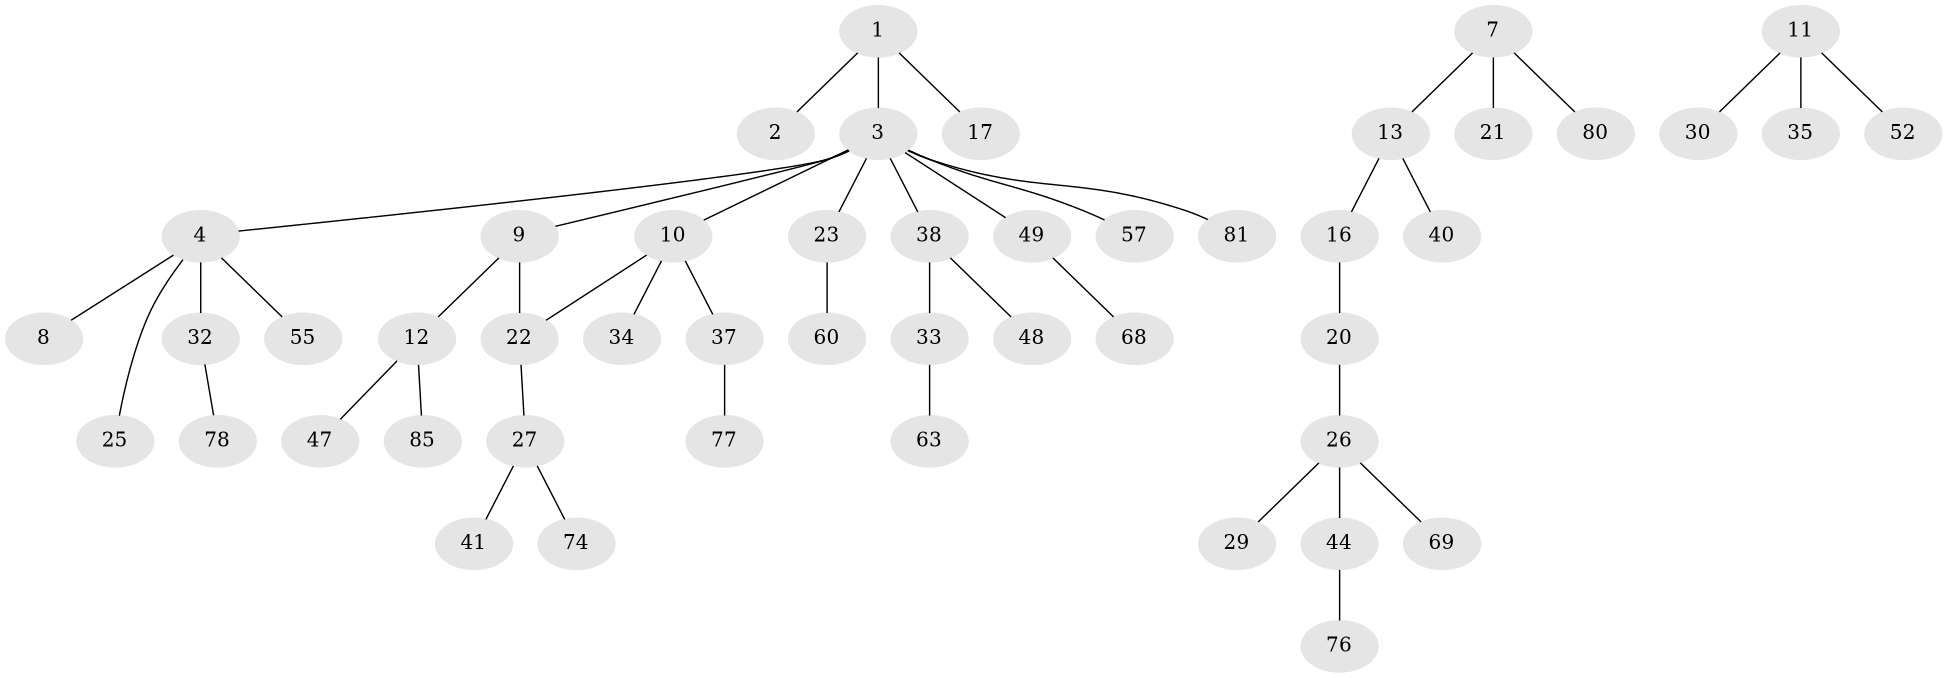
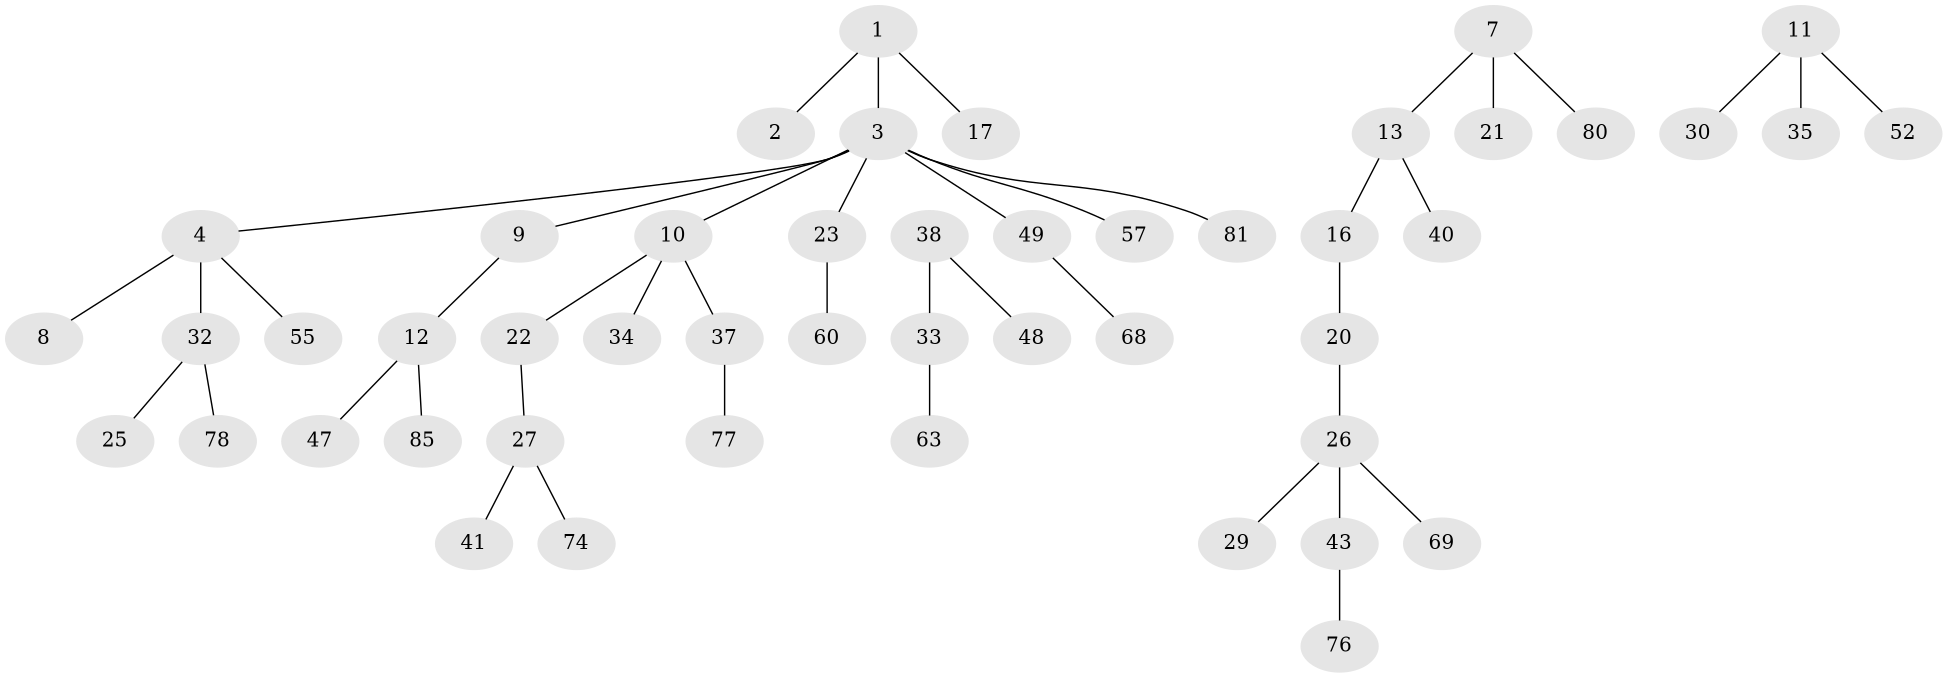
  graph {
    node [color=gray90 style=filled]
    1 [super="+31"]
    2 [super="+59"]
    3 [super="+5"]
    17 [super="+79"]
    4 [super="+6"]
    9 [super="+19"]
    10 [super="+24"]
    23 [super="+67"]
    n9 [label=38]
    49 [super="+66"]
    57
    81
    7 [super="+15"]
    13 [super="+71"]
    21
    80
    8
    25 [super="+54"]
    32 [super="+38"]
    55
    12 [super="+46"]
    22
    34
    37 [super="+58"]
    60 [super="+72"]
    33 [super="+75"]
    48 [super="+56"]
    68 [super="+73"]
    78
    16 [super="+50"]
    40
    47 [super="+51"]
    n33 [label=85]
    27 [super="+62"]
    11 [super="+18"]
    30 [super="+43"]
    35 [super="+64"]
    52
    77
    20 [super="+45"]
    26 [super="+36"]
    29 [super="+61"]
-   44 [super="+53"]
+   44 [super="+53" label=43]
    69
    41 [super="+42"]
    74
    76
    63
    1 -- 2
    1 -- 3
    1 -- 17
    3 -- 4
    3 -- 9
    3 -- 10
    3 -- 23
-   3 -- n9
    3 -- 49
    3 -- 57
    3 -- 81
    4 -- 8
-   4 -- 25
+   32 -- 25
    4 -- 32
    4 -- 55
    9 -- 12
-   9 -- 22
    10 -- 22
    10 -- 34
    10 -- 37
    23 -- 60
    n9 -- 33
    n9 -- 48
    49 -- 68
    7 -- 13
    7 -- 21
    7 -- 80
    13 -- 16
    13 -- 40
    32 -- 78
    12 -- 47
    12 -- n33
    22 -- 27
    37 -- 77
    33 -- 63
    16 -- 20
    27 -- 41
    27 -- 74
    11 -- 30
    11 -- 35
    11 -- 52
    20 -- 26
    26 -- 29
    26 -- 44
    26 -- 69
    44 -- 76
  }
